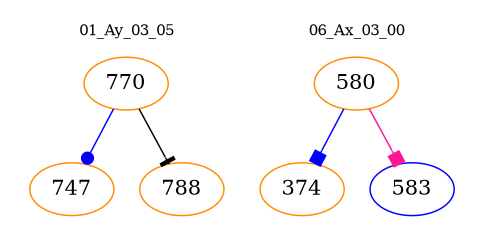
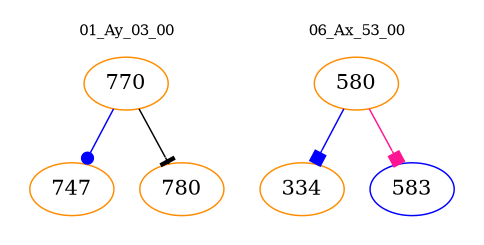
  digraph {
    node [color=darkorange]
    edge [arrowhead=box color=blue]
    n1 [label=770]
    n2 [label=747]
-   n3 [label=788]
+   n3 [label=780]
    n4 [label=580]
-   n5 [label=374]
+   n5 [label=334]
    n6 [color=blue label=583]
    subgraph cluster_1 {
      color=white
      fontsize=10
-     label="01_Ay_03_05"
+     label="01_Ay_03_00"
      n1
      n2
      n3
    }
    subgraph cluster_2 {
      color=white
      fontsize=10
-     label="06_Ax_03_00"
+     label="06_Ax_53_00"
      n4
      n5
      n6
    }
    n1 -> n2 [arrowhead=dot]
    n1 -> n3 [arrowhead=tee color=black]
    n4 -> n5
    n4 -> n6 [color=deeppink]
  }
